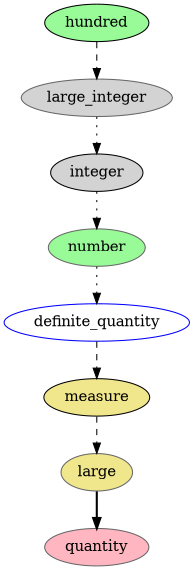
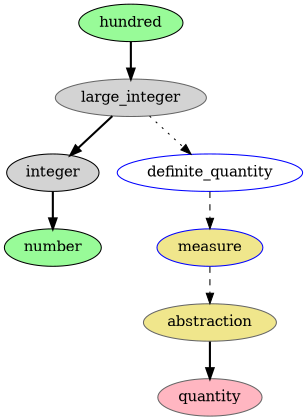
  digraph {
    node [color=gray40 fillcolor=lightgrey style=filled]
    edge [style=dashed]
    large_integer
    hundred [color=black fillcolor=palegreen]
    integer [color=black]
-   number [fillcolor=palegreen]
+   number [color=black fillcolor=palegreen]
    definite_quantity [color=blue fillcolor=white]
-   measure [color=black fillcolor=khaki]
-   abstraction [fillcolor=khaki label=large]
+   measure [color=blue fillcolor=khaki]
+   abstraction [fillcolor=khaki]
    n8 [fillcolor=lightpink label=quantity]
-   large_integer -> integer [style=dotted]
-   hundred -> large_integer
-   integer -> number [style=dotted]
-   number -> definite_quantity [style=dotted]
+   large_integer -> integer [style=bold]
+   hundred -> large_integer [style=bold]
+   integer -> number [style=bold]
+   large_integer -> definite_quantity [style=dotted]
    definite_quantity -> measure
    measure -> abstraction
    abstraction -> n8 [style=bold]
  }
